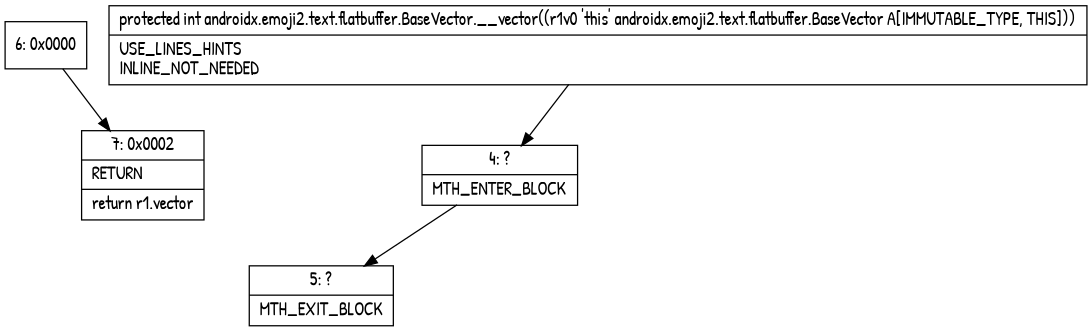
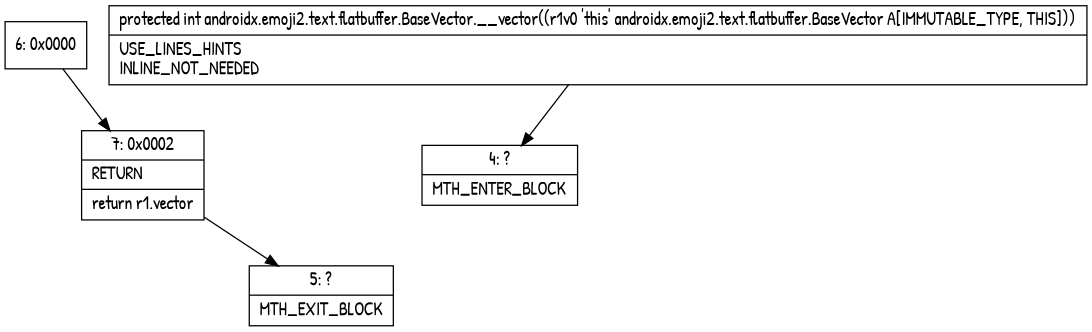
  digraph {
    fontname="Patrick Hand"
    node [fontname="Patrick Hand" shape=record]
    edge [fontname="Patrick Hand"]
    n1 [label="{4\:\ ?|MTH_ENTER_BLOCK\l}"]
    n2 [label="{6\:\ 0x0000}"]
    n3 [label="{7\:\ 0x0002|RETURN\l|return r1.vector\l}"]
    n4 [label="{5\:\ ?|MTH_EXIT_BLOCK\l}"]
    n5 [label="{protected int androidx.emoji2.text.flatbuffer.BaseVector.__vector((r1v0 'this' androidx.emoji2.text.flatbuffer.BaseVector A[IMMUTABLE_TYPE, THIS]))  | USE_LINES_HINTS\lINLINE_NOT_NEEDED\l}"]
    n2 -> n3
-   n1 -> n4
+   n3 -> n4
    n5 -> n1
  }
